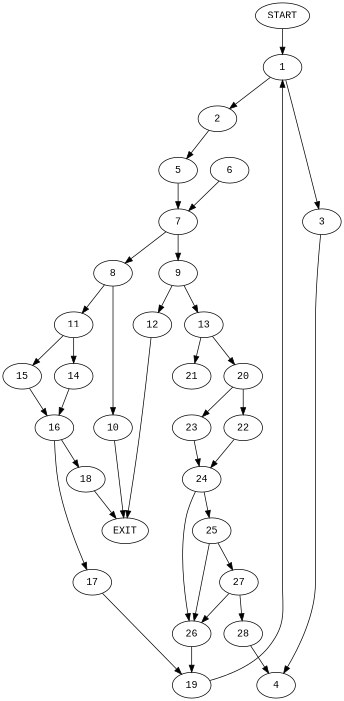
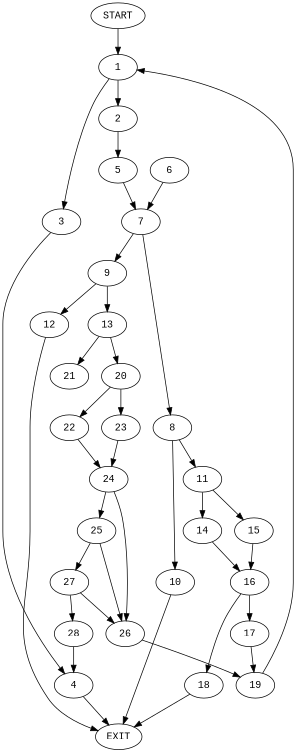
  digraph {
    fontname="Liberation Mono"
    node [fontname="Liberation Mono"]
    edge [fontname="Liberation Mono"]
    n1 [label=START]
    1
    2
    3
    n5 [label=EXIT]
    5
    4
    7
    6
    8
    9
    10
    11
    12
    13
    14
    15
    20
    21
    16
    22
    23
    17
    18
    19
    24
    25
    26
    27
    28
    n1 -> 1
    1 -> 2
    1 -> 3
    2 -> 5
    3 -> 4
    5 -> 7
+   4 -> n5
    7 -> 8
    7 -> 9
    6 -> 7
    8 -> 10
    8 -> 11
    9 -> 12
    9 -> 13
    10 -> n5
    11 -> 14
    11 -> 15
    12 -> n5
    13 -> 20
    13 -> 21
    14 -> 16
    15 -> 16
    20 -> 22
    20 -> 23
    16 -> 17
    16 -> 18
    22 -> 24
    23 -> 24
    17 -> 19
    18 -> n5
    19 -> 1
    24 -> 25
    24 -> 26
    25 -> 26
    25 -> 27
    26 -> 19
    27 -> 26
    27 -> 28
    28 -> 4
  }
